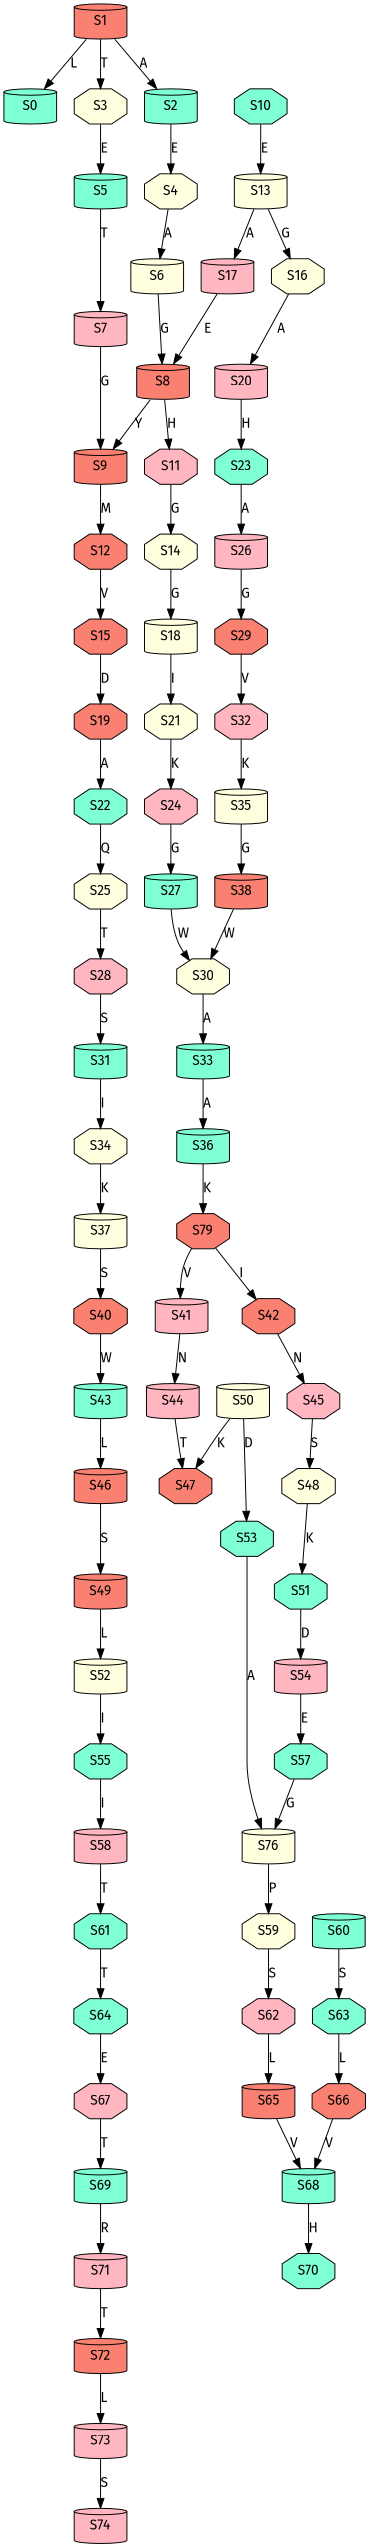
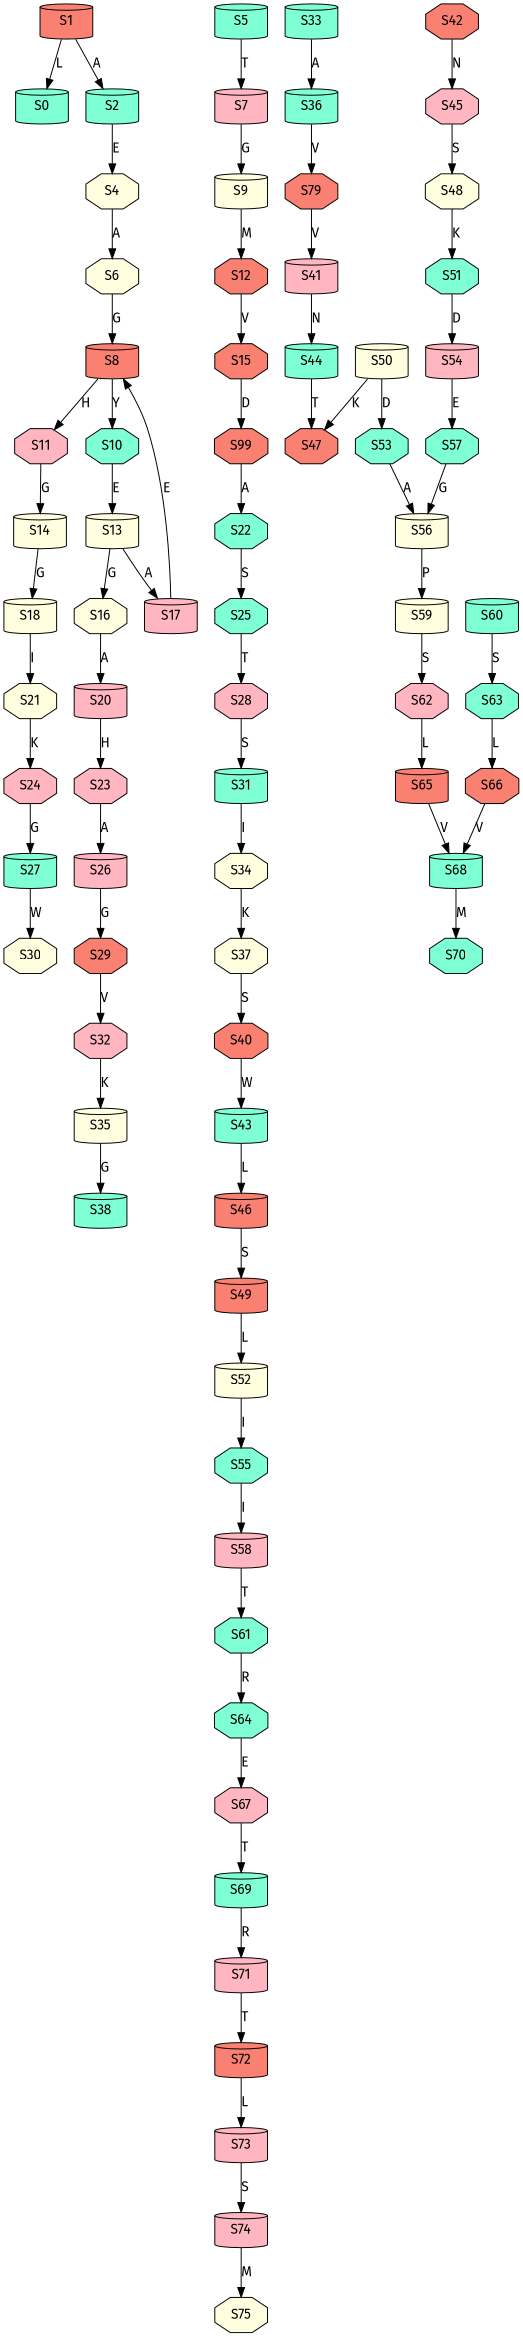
  strict digraph {
    fontname="Fira Sans"
    node [fillcolor=aquamarine fontname="Fira Sans" shape=cylinder style=filled]
    edge [fontname="Fira Sans"]
    S1 [fillcolor=salmon]
    S0
    S2
-   S3 [fillcolor=lightyellow shape=octagon]
    S4 [fillcolor=lightyellow shape=octagon]
    S5
-   S6 [fillcolor=lightyellow]
+   S6 [fillcolor=lightyellow shape=octagon]
    S7 [fillcolor=lightpink]
    S8 [fillcolor=salmon]
-   S9 [fillcolor=salmon]
+   S9 [fillcolor=lightyellow]
    S10 [shape=octagon]
    S11 [fillcolor=lightpink shape=octagon]
    S12 [fillcolor=salmon shape=octagon]
    S13 [fillcolor=lightyellow]
-   S14 [fillcolor=lightyellow shape=octagon]
+   S14 [fillcolor=lightyellow]
    S15 [fillcolor=salmon shape=octagon]
    S16 [fillcolor=lightyellow shape=octagon]
    S17 [fillcolor=lightpink]
    S18 [fillcolor=lightyellow]
-   S19 [fillcolor=salmon shape=octagon]
+   S19 [fillcolor=salmon shape=octagon label=S99]
    S20 [fillcolor=lightpink]
    S21 [fillcolor=lightyellow shape=octagon]
    S22 [shape=octagon]
-   S23 [shape=octagon]
+   S23 [fillcolor=lightpink shape=octagon]
    S24 [fillcolor=lightpink shape=octagon]
-   S25 [fillcolor=lightyellow shape=octagon]
+   S25 [shape=octagon]
    S26 [fillcolor=lightpink]
    S27
    S28 [fillcolor=lightpink shape=octagon]
    S29 [fillcolor=salmon shape=octagon]
    S30 [fillcolor=lightyellow shape=octagon]
    S31
    S32 [fillcolor=lightpink shape=octagon]
    S33
    S34 [fillcolor=lightyellow shape=octagon]
    S35 [fillcolor=lightyellow]
    S36
-   S37 [fillcolor=lightyellow]
-   S38 [fillcolor=salmon]
+   S37 [fillcolor=lightyellow shape=octagon]
+   S38
    n40 [fillcolor=salmon label=S79 shape=octagon]
    S40 [fillcolor=salmon shape=octagon]
    S41 [fillcolor=lightpink]
    S42 [fillcolor=salmon shape=octagon]
    S43
-   S44 [fillcolor=lightpink]
+   S44
    S45 [fillcolor=lightpink shape=octagon]
    S46 [fillcolor=salmon]
    S47 [fillcolor=salmon shape=octagon]
    S48 [fillcolor=lightyellow shape=octagon]
    S49 [fillcolor=salmon]
    S51 [shape=octagon]
    S52 [fillcolor=lightyellow]
    S50 [fillcolor=lightyellow]
    S53 [shape=octagon]
    S54 [fillcolor=lightpink]
    S55 [shape=octagon]
-   S56 [fillcolor=lightyellow label=S76]
+   S56 [fillcolor=lightyellow]
    S57 [shape=octagon]
    S58 [fillcolor=lightpink]
-   S59 [fillcolor=lightyellow shape=octagon]
+   S59 [fillcolor=lightyellow]
    S61 [shape=octagon]
    S62 [fillcolor=lightpink shape=octagon]
    S63 [shape=octagon]
    S60
    S64 [shape=octagon]
    S65 [fillcolor=salmon]
    S66 [fillcolor=salmon shape=octagon]
    S67 [fillcolor=lightpink shape=octagon]
    S68
    S69
    S70 [shape=octagon]
    S71 [fillcolor=lightpink]
    S72 [fillcolor=salmon]
    S73 [fillcolor=lightpink]
    S74 [fillcolor=lightpink]
+   S75 [fillcolor=lightyellow shape=octagon]
    S1 -> S0 [label=L]
    S1 -> S2 [label=A]
-   S1 -> S3 [label=T]
    S2 -> S4 [label=E]
-   S3 -> S5 [label=E]
    S4 -> S6 [label=A]
    S5 -> S7 [label=T]
    S6 -> S8 [label=G]
    S7 -> S9 [label=G]
-   S8 -> S9 [label=Y]
+   S8 -> S10 [label=Y]
    S8 -> S11 [label=H]
    S9 -> S12 [label=M]
    S10 -> S13 [label=E]
    S11 -> S14 [label=G]
    S12 -> S15 [label=V]
    S13 -> S16 [label=G]
    S13 -> S17 [label=A]
    S14 -> S18 [label=G]
    S15 -> S19 [label=D]
    S16 -> S20 [label=A]
    S17 -> S8 [label=E]
    S18 -> S21 [label=I]
    S19 -> S22 [label=A]
    S20 -> S23 [label=H]
    S21 -> S24 [label=K]
-   S22 -> S25 [label=Q]
+   S22 -> S25 [label=S]
    S23 -> S26 [label=A]
    S24 -> S27 [label=G]
    S25 -> S28 [label=T]
    S26 -> S29 [label=G]
    S27 -> S30 [label=W]
    S28 -> S31 [label=S]
    S29 -> S32 [label=V]
-   S30 -> S33 [label=A]
    S31 -> S34 [label=I]
    S32 -> S35 [label=K]
    S33 -> S36 [label=A]
    S34 -> S37 [label=K]
    S35 -> S38 [label=G]
-   S36 -> n40 [label=K]
+   S36 -> n40 [label=V]
    S37 -> S40 [label=S]
-   S38 -> S30 [label=W]
    n40 -> S41 [label=V]
-   n40 -> S42 [label=I]
    S40 -> S43 [label=W]
    S41 -> S44 [label=N]
    S42 -> S45 [label=N]
    S43 -> S46 [label=L]
    S44 -> S47 [label=T]
    S45 -> S48 [label=S]
    S46 -> S49 [label=S]
    S48 -> S51 [label=K]
    S49 -> S52 [label=L]
    S51 -> S54 [label=D]
    S52 -> S55 [label=I]
    S50 -> S47 [label=K]
    S50 -> S53 [label=D]
    S53 -> S56 [label=A]
    S54 -> S57 [label=E]
    S55 -> S58 [label=I]
    S56 -> S59 [label=P]
    S57 -> S56 [label=G]
    S58 -> S61 [label=T]
    S59 -> S62 [label=S]
-   S61 -> S64 [label=T]
+   S61 -> S64 [label=R]
    S62 -> S65 [label=L]
    S63 -> S66 [label=L]
    S60 -> S63 [label=S]
    S64 -> S67 [label=E]
    S65 -> S68 [label=V]
    S66 -> S68 [label=V]
    S67 -> S69 [label=T]
-   S68 -> S70 [label=H]
+   S68 -> S70 [label=M]
    S69 -> S71 [label=R]
    S71 -> S72 [label=T]
    S72 -> S73 [label=L]
    S73 -> S74 [label=S]
+   S74 -> S75 [label=M]
  }
